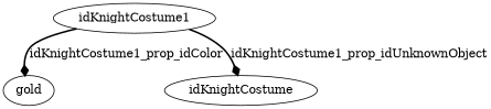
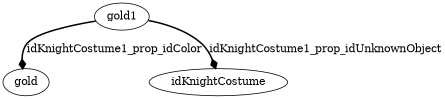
  strict digraph {
    node [node_type=property_node]
    edge [arrowhead=diamond edge_type=property style=bold]
-   idKnightCostume1 [node_type=entity_node]
+   idKnightCostume1 [node_type=entity_node label=gold1]
    gold
    n3 [label=idKnightCostume]
    idKnightCostume1 -> gold [label=idKnightCostume1_prop_idColor]
    idKnightCostume1 -> n3 [label=idKnightCostume1_prop_idUnknownObject]
  }
